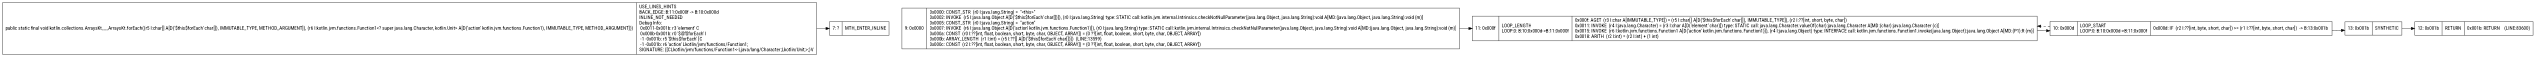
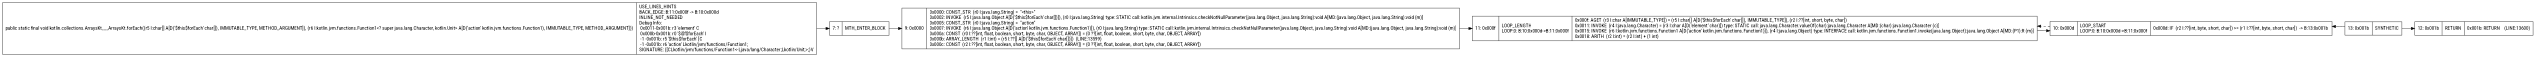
  digraph {
    fontname="Roboto Condensed"
    rankdir=LR
    node [fontname="Roboto Condensed" shape=record]
    edge [fontname="Roboto Condensed"]
-   n1 [label="{7\:\ ?|MTH_ENTER_INLINE\l}"]
+   n1 [label="{7\:\ ?|MTH_ENTER_BLOCK\l}"]
    n2 [label="{9\:\ 0x0000|0x0000: CONST_STR  (r0 I:java.lang.String) =  \"\<this\>\" \l0x0002: INVOKE  (r5 I:java.lang.Object A[D('$this$forEach' char[])]), (r0 I:java.lang.String) type: STATIC call: kotlin.jvm.internal.Intrinsics.checkNotNullParameter(java.lang.Object, java.lang.String):void A[MD:(java.lang.Object, java.lang.String):void (m)]\l0x0005: CONST_STR  (r0 I:java.lang.String) =  \"action\" \l0x0007: INVOKE  (r6 I:java.lang.Object A[D('action' kotlin.jvm.functions.Function1)]), (r0 I:java.lang.String) type: STATIC call: kotlin.jvm.internal.Intrinsics.checkNotNullParameter(java.lang.Object, java.lang.String):void A[MD:(java.lang.Object, java.lang.String):void (m)]\l0x000a: CONST  (r0 I:??[int, float, boolean, short, byte, char, OBJECT, ARRAY]) = (0 ??[int, float, boolean, short, byte, char, OBJECT, ARRAY]) \l0x000b: ARRAY_LENGTH  (r1 I:int) = (r5 I:??[] A[D('$this$forEach' char[])])  (LINE:13599)\l0x000c: CONST  (r2 I:??[int, float, boolean, short, byte, char, OBJECT, ARRAY]) = (0 ??[int, float, boolean, short, byte, char, OBJECT, ARRAY]) \l}"]
    n3 [label="{11\:\ 0x000f|LOOP_LENGTH\lLOOP:0: B:10:0x000d\-\>B:11:0x000f\l|0x000f: AGET  (r3 I:char A[IMMUTABLE_TYPE]) = (r5 I:char[] A[D('$this$forEach' char[]), IMMUTABLE_TYPE]), (r2 I:??[int, short, byte, char]) \l0x0011: INVOKE  (r4 I:java.lang.Character) = (r3 I:char A[D('element' char)]) type: STATIC call: java.lang.Character.valueOf(char):java.lang.Character A[MD:(char):java.lang.Character (c)]\l0x0015: INVOKE  (r6 I:kotlin.jvm.functions.Function1 A[D('action' kotlin.jvm.functions.Function1)]), (r4 I:java.lang.Object) type: INTERFACE call: kotlin.jvm.functions.Function1.invoke(java.lang.Object):java.lang.Object A[MD:(P1):R (m)]\l0x0018: ARITH  (r2 I:int) = (r2 I:int) + (1 int) \l}"]
    n4 [label="{10\:\ 0x000d|LOOP_START\lLOOP:0: B:10:0x000d\-\>B:11:0x000f\l|0x000d: IF  (r2 I:??[int, byte, short, char]) \>= (r1 I:??[int, byte, short, char])  \-\> B:13:0x001b \l}"]
    n5 [label="{13\:\ 0x001b|SYNTHETIC\l}"]
-   n6 [label="{12\:\ 0x001b|RETURN\l|0x001b: RETURN    (LINE:83600)\l}"]
+   n6 [label="{12\:\ 0x001b|RETURN\l|0x001b: RETURN    (LINE:13600)\l}"]
    n7 [label="{public static final void kotlin.collections.ArraysKt___ArraysKt.forEach((r5 I:char[] A[D('$this$forEach' char[]), IMMUTABLE_TYPE, METHOD_ARGUMENT]), (r6 I:kotlin.jvm.functions.Function1\<? super java.lang.Character, kotlin.Unit\> A[D('action' kotlin.jvm.functions.Function1), IMMUTABLE_TYPE, METHOD_ARGUMENT]))  | USE_LINES_HINTS\lBACK_EDGE: B:11:0x000f \-\> B:10:0x000d\lINLINE_NOT_NEEDED\lDebug Info:\l  0x0011\-0x001b: r3 'element' C\l  0x000b\-0x001b: r0 '$i$f$forEach' I\l  \-1 \-0x001b: r5 '$this$forEach' [C\l  \-1 \-0x001b: r6 'action' Lkotlin\/jvm\/functions\/Function1;\lSIGNATURE: ([CLkotlin\/jvm\/functions\/Function1\<\-Ljava\/lang\/Character;Lkotlin\/Unit;\>;)V\l}"]
+   n1 -> n2
    n2 -> n3
    n3 -> n4
    n4 -> n3 [style=dashed]
-   n4 -> n5
+   n5 -> n4
    n5 -> n6
    n7 -> n1
  }
